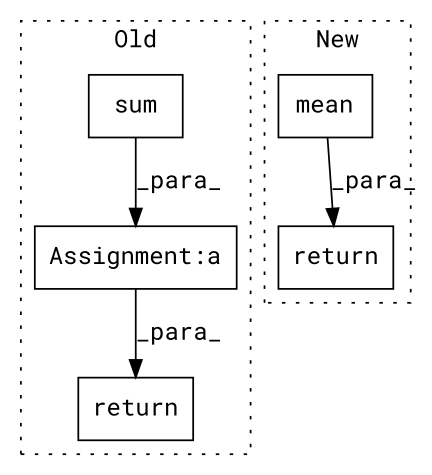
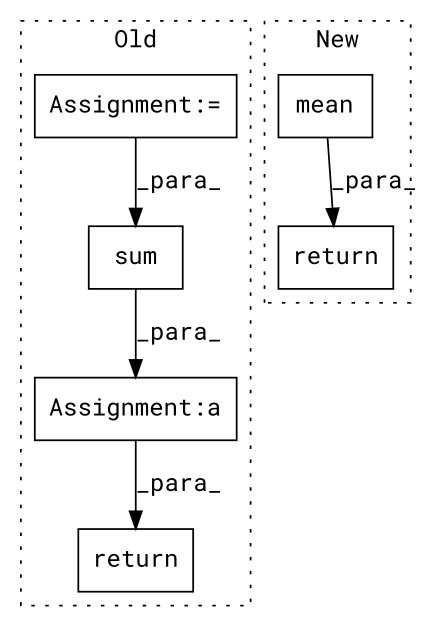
  digraph {
    fontname="Roboto Mono"
    node [a=32 fontname="Roboto Mono" l=7 shape=box]
    edge [fontname="Roboto Mono"]
    n1 [l="4,1" label=sum s="1865,1878"]
    n2 [a=27 l=3 label="Assignment:a" s=1879]
    n3 [a=41 label=return s=1857]
+   n4 [a=7 l=6 label="Assignment:=" s=1657]
    n5 [l="16,-5" label=mean s="1507,1653"]
    n6 [a=41 label=return s=1494]
    subgraph cluster_1 {
      label=Old
      style=dotted
      n1
      n2
      n3
+     n4
    }
    subgraph cluster_2 {
      label=New
      style=dotted
      n5
      n6
    }
    n1 -> n2 [label=_para_]
    n2 -> n3 [label=_para_]
+   n4 -> n1 [label=_para_]
    n5 -> n6 [label=_para_]
  }
